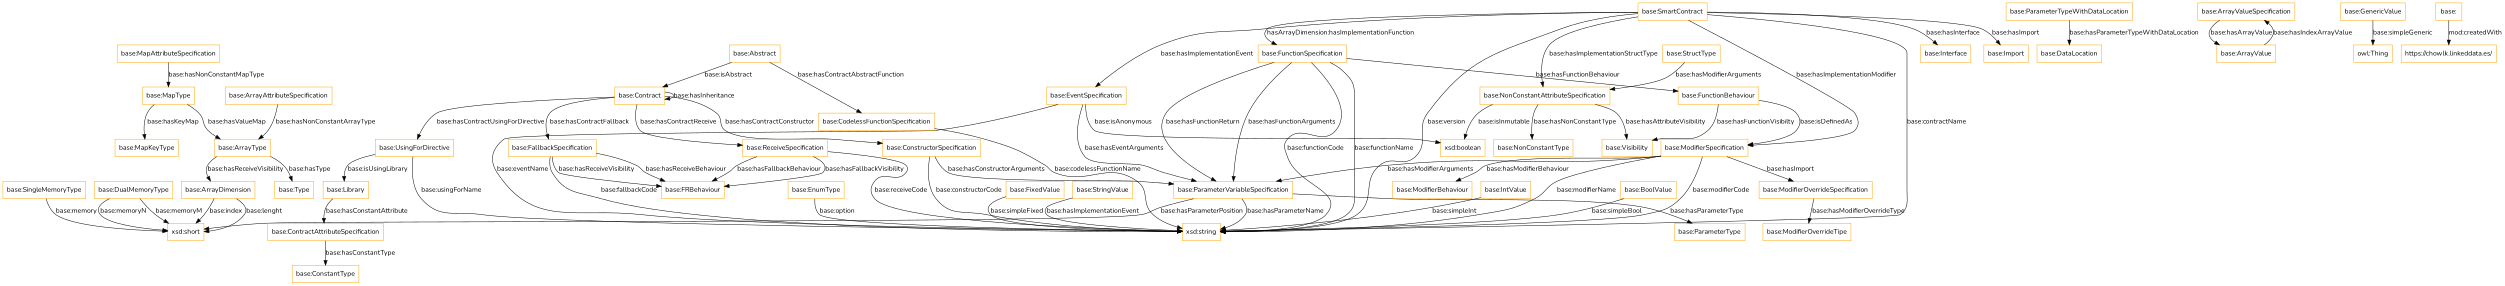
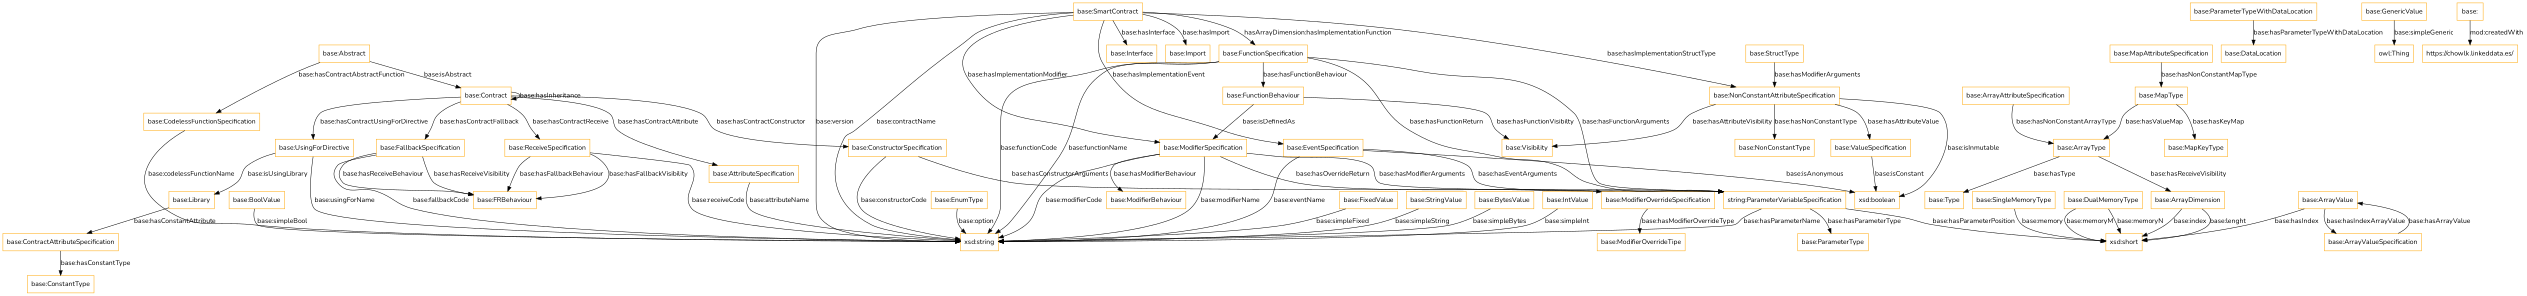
  digraph {
    fontname=Nunito
    rankdir=TB
    node [color=orange fontname=Nunito shape=rectangle]
    edge [fontname=Nunito]
    "base:ArrayAttributeSpecification"
    "base:ArrayType"
    "base:ArrayDimension"
    "base:Type"
    "base:EventSpecification"
-   "base:ParameterVariableSpecification"
+   "base:ParameterVariableSpecification" [label="string:ParameterVariableSpecification"]
    "xsd:string"
    "xsd:boolean"
    "xsd:short"
    "base:ParameterType"
    "base:EnumType"
    "base:UsingForDirective"
    "base:Library"
    "base:ContractAttributeSpecification"
    "base:MapType"
    "base:MapKeyType"
    "base:DualMemoryType"
    "base:ModifierOverrideSpecification"
    "base:ModifierOverrideTipe"
+   "base:AttributeSpecification"
    "base:Abstract"
    "base:CodelessFunctionSpecification"
    "base:Contract"
    "base:NonConstantAttributeSpecification"
    "base:Visibility"
+   "base:ValueSpecification"
    "base:NonConstantType"
    "base:ParameterTypeWithDataLocation"
    "base:DataLocation"
    "base:FixedValue"
    "base:ArrayValueSpecification"
    "base:ArrayValue"
    "base:StringValue"
    "base:MapAttributeSpecification"
+   "base:BytesValue"
    "base:SmartContract"
    "base:ModifierSpecification"
    "base:Interface"
    "base:Import"
    "base:FunctionSpecification"
    "base:ModifierBehaviour"
    "base:StructType"
    "base:FunctionBehaviour"
    "base:IntValue"
    "base:ConstructorSpecification"
    "base:ReceiveSpecification"
    "base:FallbackSpecification"
    "base:FRBehaviour"
    "base:BoolValue"
    "base:ConstantType"
    "base:GenericValue"
    "owl:Thing"
    "base:SingleMemoryType"
    "base:"
    "https://chowlk.linkeddata.es/"
    "base:ArrayAttributeSpecification" -> "base:ArrayType" [label="base:hasNonConstantArrayType"]
    "base:ArrayType" -> "base:ArrayDimension" [label="base:hasReceiveVisibility"]
    "base:ArrayType" -> "base:Type" [label="base:hasType"]
    "base:ArrayDimension" -> "xsd:short" [label="base:index"]
    "base:ArrayDimension" -> "xsd:short" [label="base:lenght"]
    "base:EventSpecification" -> "base:ParameterVariableSpecification" [label="base:hasEventArguments"]
    "base:EventSpecification" -> "xsd:string" [label="base:eventName"]
    "base:EventSpecification" -> "xsd:boolean" [label="base:isAnonymous"]
    "base:ParameterVariableSpecification" -> "xsd:string" [label="base:hasParameterName"]
    "base:ParameterVariableSpecification" -> "xsd:short" [label="base:hasParameterPosition"]
    "base:ParameterVariableSpecification" -> "base:ParameterType" [label="base:hasParameterType"]
    "base:EnumType" -> "xsd:string" [label="base:option"]
    "base:UsingForDirective" -> "xsd:string" [label="base:usingForName"]
    "base:UsingForDirective" -> "base:Library" [label="base:isUsingLibrary"]
    "base:Library" -> "base:ContractAttributeSpecification" [label="base:hasConstantAttribute"]
    "base:ContractAttributeSpecification" -> "base:ConstantType" [label="base:hasConstantType"]
    "base:MapType" -> "base:ArrayType" [label="base:hasValueMap"]
    "base:MapType" -> "base:MapKeyType" [label="base:hasKeyMap"]
    "base:DualMemoryType" -> "xsd:short" [label="base:memoryM"]
    "base:DualMemoryType" -> "xsd:short" [label="base:memoryN"]
    "base:ModifierOverrideSpecification" -> "base:ModifierOverrideTipe" [label="base:hasModifierOverrideType"]
+   "base:AttributeSpecification" -> "xsd:string" [label="base:attributeName"]
    "base:Abstract" -> "base:CodelessFunctionSpecification" [label="base:hasContractAbstractFunction"]
    "base:Abstract" -> "base:Contract" [label="base:isAbstract"]
    "base:CodelessFunctionSpecification" -> "xsd:string" [label="base:codelessFunctionName"]
    "base:Contract" -> "base:UsingForDirective" [label="base:hasContractUsingForDirective"]
+   "base:Contract" -> "base:AttributeSpecification" [label="base:hasContractAttribute"]
    "base:Contract" -> "base:Contract" [label="base:hasInheritance"]
    "base:Contract" -> "base:ConstructorSpecification" [label="base:hasContractConstructor"]
    "base:Contract" -> "base:ReceiveSpecification" [label="base:hasContractReceive"]
    "base:Contract" -> "base:FallbackSpecification" [label="base:hasContractFallback"]
    "base:NonConstantAttributeSpecification" -> "xsd:boolean" [label="base:isInmutable"]
    "base:NonConstantAttributeSpecification" -> "base:Visibility" [label="base:hasAttributeVisibility"]
+   "base:NonConstantAttributeSpecification" -> "base:ValueSpecification" [label="base:hasAttributeValue"]
    "base:NonConstantAttributeSpecification" -> "base:NonConstantType" [label="base:hasNonConstantType"]
+   "base:ValueSpecification" -> "xsd:boolean" [label="base:isConstant"]
    "base:ParameterTypeWithDataLocation" -> "base:DataLocation" [label="base:hasParameterTypeWithDataLocation"]
    "base:FixedValue" -> "xsd:string" [label="base:simpleFixed"]
    "base:ArrayValueSpecification" -> "base:ArrayValue" [label="base:hasArrayValue"]
+   "base:ArrayValue" -> "xsd:short" [label="base:hasIndex"]
    "base:ArrayValue" -> "base:ArrayValueSpecification" [label="base:hasIndexArrayValue"]
-   "base:StringValue" -> "xsd:string" [label="base:hasImplementationEvent"]
+   "base:StringValue" -> "xsd:string" [label="base:simpleString"]
    "base:MapAttributeSpecification" -> "base:MapType" [label="base:hasNonConstantMapType"]
+   "base:BytesValue" -> "xsd:string" [label="base:simpleBytes"]
    "base:SmartContract" -> "base:EventSpecification" [label="base:hasImplementationEvent"]
    "base:SmartContract" -> "xsd:string" [label="base:version"]
    "base:SmartContract" -> "xsd:string" [label="base:contractName"]
    "base:SmartContract" -> "base:NonConstantAttributeSpecification" [label="base:hasImplementationStructType"]
    "base:SmartContract" -> "base:ModifierSpecification" [label="base:hasImplementationModifier"]
    "base:SmartContract" -> "base:Interface" [label="base:hasInterface"]
    "base:SmartContract" -> "base:Import" [label="base:hasImport"]
    "base:SmartContract" -> "base:FunctionSpecification" [label="hasArrayDimension:hasImplementationFunction"]
    "base:ModifierSpecification" -> "base:ParameterVariableSpecification" [label="base:hasModifierArguments"]
    "base:ModifierSpecification" -> "xsd:string" [label="base:modifierCode"]
    "base:ModifierSpecification" -> "xsd:string" [label="base:modifierName"]
-   "base:ModifierSpecification" -> "base:ModifierOverrideSpecification" [label="base:hasImport"]
+   "base:ModifierSpecification" -> "base:ModifierOverrideSpecification" [label="base:hasOverrideReturn"]
    "base:ModifierSpecification" -> "base:ModifierBehaviour" [label="base:hasModifierBehaviour"]
    "base:FunctionSpecification" -> "base:ParameterVariableSpecification" [label="base:hasFunctionArguments"]
    "base:FunctionSpecification" -> "base:ParameterVariableSpecification" [label="base:hasFunctionReturn"]
    "base:FunctionSpecification" -> "xsd:string" [label="base:functionName"]
    "base:FunctionSpecification" -> "xsd:string" [label="base:functionCode"]
    "base:FunctionSpecification" -> "base:FunctionBehaviour" [label="base:hasFunctionBehaviour"]
    "base:StructType" -> "base:NonConstantAttributeSpecification" [label="base:hasModifierArguments"]
    "base:FunctionBehaviour" -> "base:Visibility" [label="base:hasFunctionVisibilty"]
    "base:FunctionBehaviour" -> "base:ModifierSpecification" [label="base:isDefinedAs"]
    "base:IntValue" -> "xsd:string" [label="base:simpleInt"]
    "base:ConstructorSpecification" -> "base:ParameterVariableSpecification" [label="base:hasConstructorArguments"]
    "base:ConstructorSpecification" -> "xsd:string" [label="base:constructorCode"]
    "base:ReceiveSpecification" -> "xsd:string" [label="base:receiveCode"]
    "base:ReceiveSpecification" -> "base:FRBehaviour" [label="base:hasFallbackVisibility"]
    "base:ReceiveSpecification" -> "base:FRBehaviour" [label="base:hasFallbackBehaviour"]
    "base:FallbackSpecification" -> "xsd:string" [label="base:fallbackCode"]
    "base:FallbackSpecification" -> "base:FRBehaviour" [label="base:hasReceiveBehaviour"]
    "base:FallbackSpecification" -> "base:FRBehaviour" [label="base:hasReceiveVisibility"]
    "base:BoolValue" -> "xsd:string" [label="base:simpleBool"]
    "base:GenericValue" -> "owl:Thing" [label="base:simpleGeneric"]
    "base:SingleMemoryType" -> "xsd:short" [label="base:memory"]
    "base:" -> "https://chowlk.linkeddata.es/" [label="mod:createdWith"]
  }
